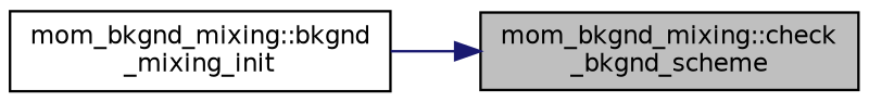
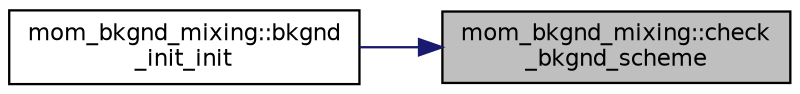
  digraph {
    rankdir=RL
    node [color=black fontname=Helvetica fontsize=10 shape=record style=filled]
    n1 [fillcolor=grey75 fontcolor=black height=0.2 label="mom_bkgnd_mixing::check\l_bkgnd_scheme" width=0.4]
-   n2 [fillcolor=white height=0.2 label="mom_bkgnd_mixing::bkgnd\l_mixing_init" width=0.4]
+   n2 [fillcolor=white height=0.2 label="mom_bkgnd_mixing::bkgnd\l_init_init" width=0.4]
    n1 -> n2 [color=midnightblue dir=back fontname=Helvetica fontsize=10 labelfontname=Helvetica labelfontsize=10 style=solid]
  }
